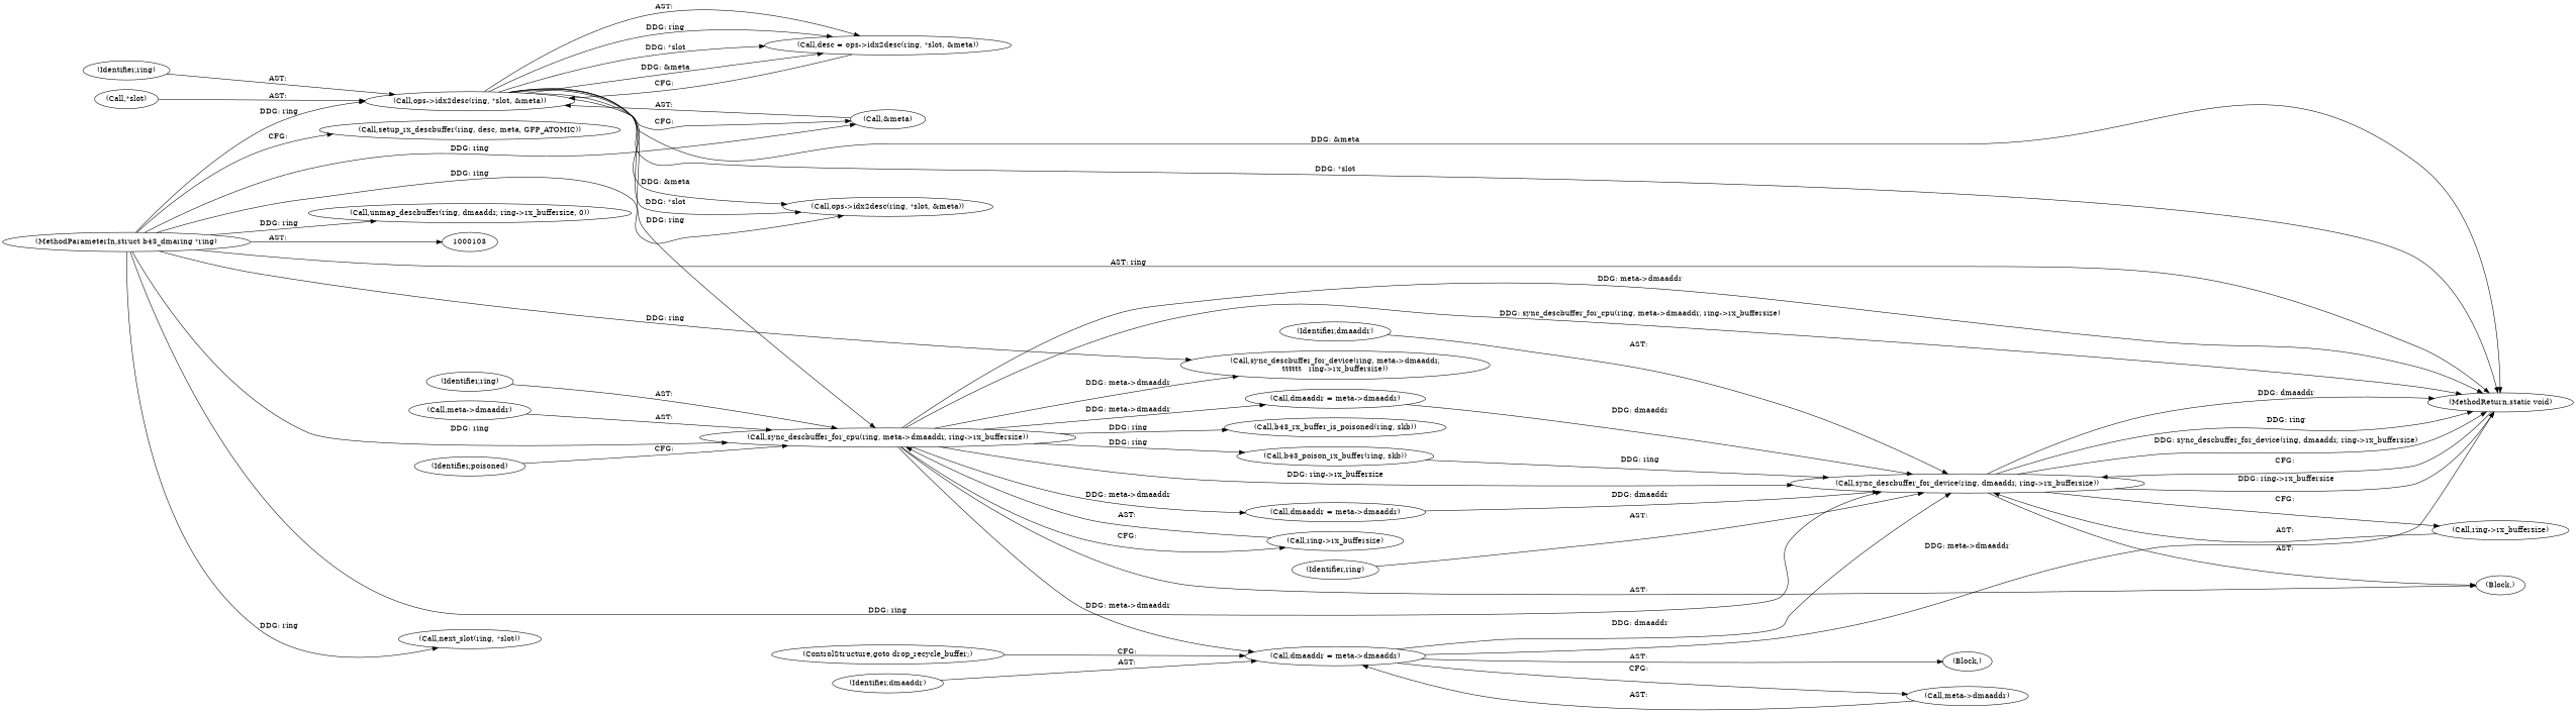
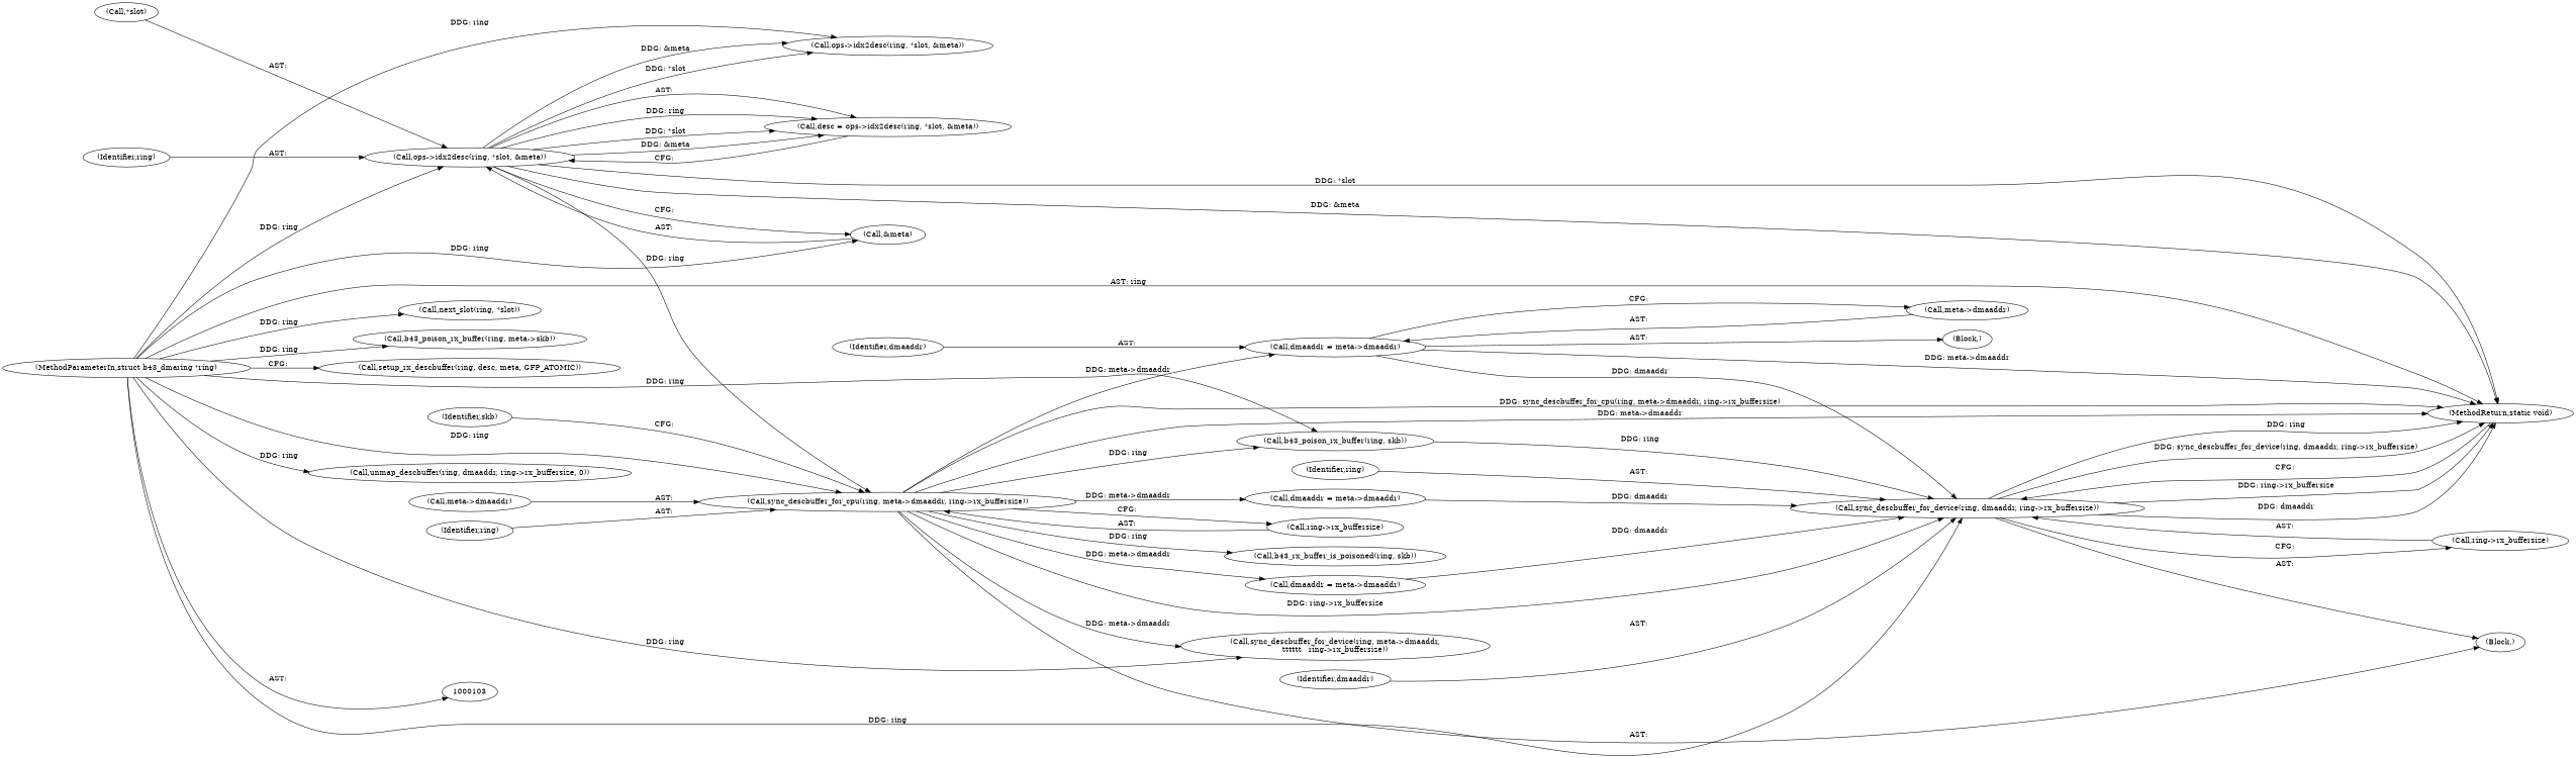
  digraph {
    rankdir=LR
    n1 [label="(Call,dmaaddr = meta->dmaaddr)"]
    n2 [label="(Call,sync_descbuffer_for_device(ring, dmaaddr, ring->rx_buffersize))"]
    n3 [label="(Block,)"]
    n4 [label="(Call,meta->dmaaddr)"]
    n5 [label="(MethodReturn,static void)"]
    n6 [label="(Block,)"]
    n7 [label="(Call,ring->rx_buffersize)"]
    n8 [label="(Call,sync_descbuffer_for_cpu(ring, meta->dmaaddr, ring->rx_buffersize))"]
    n9 [label="(Call,b43_rx_buffer_is_poisoned(ring, skb))"]
    n10 [label="(Call,b43_poison_rx_buffer(ring, skb))"]
    n11 [label="(Call,sync_descbuffer_for_device(ring, meta->dmaaddr,\n\t\t\t\t\t\t   ring->rx_buffersize))"]
    n12 [label="(Call,dmaaddr = meta->dmaaddr)"]
    n13 [label="(Call,ring->rx_buffersize)"]
    n14 [label="(Call,dmaaddr = meta->dmaaddr)"]
    n15 [label="(Call,ops->idx2desc(ring, *slot, &meta))"]
    n16 [label="(Call,&meta)"]
    n17 [label="(Call,ops->idx2desc(ring, *slot, &meta))"]
    n18 [label="(Call,desc = ops->idx2desc(ring, *slot, &meta))"]
    n19 [label="(MethodParameterIn,struct b43_dmaring *ring)"]
    n20 [label="(Call,next_slot(ring, *slot))"]
+   n21 [label="(Call,b43_poison_rx_buffer(ring, meta->skb))"]
    n22 [label="(Call,setup_rx_descbuffer(ring, desc, meta, GFP_ATOMIC))"]
    n23 [label="(Call,unmap_descbuffer(ring, dmaaddr, ring->rx_buffersize, 0))"]
    n24 [label=1000103]
-   n25 [label="(Identifier,poisoned)"]
-   n26 [label="(ControlStructure,goto drop_recycle_buffer;)"]
+   n25 [label="(Identifier,skb)"]
    n27 [label="(Identifier,ring)"]
    n28 [label="(Identifier,dmaaddr)"]
    n29 [label="(Call,*slot)"]
    n30 [label="(Call,meta->dmaaddr)"]
    n31 [label="(Identifier,ring)"]
    n32 [label="(Identifier,dmaaddr)"]
    n33 [label="(Identifier,ring)"]
    n1 -> n2 [label="DDG: dmaaddr"]
    n1 -> n3 [label="AST: "]
    n1 -> n4 [label="CFG: "]
    n1 -> n5 [label="DDG: meta->dmaaddr"]
    n2 -> n5 [label="DDG: ring->rx_buffersize"]
    n2 -> n5 [label="DDG: dmaaddr"]
    n2 -> n5 [label="DDG: ring"]
    n2 -> n5 [label="DDG: sync_descbuffer_for_device(ring, dmaaddr, ring->rx_buffersize)"]
    n2 -> n6 [label="AST: "]
    n2 -> n7 [label="CFG: "]
    n4 -> n1 [label="AST: "]
    n5 -> n2 [label="CFG: "]
    n7 -> n2 [label="AST: "]
    n8 -> n1 [label="DDG: meta->dmaaddr"]
    n8 -> n2 [label="DDG: ring->rx_buffersize"]
    n8 -> n5 [label="DDG: sync_descbuffer_for_cpu(ring, meta->dmaaddr, ring->rx_buffersize)"]
    n8 -> n5 [label="DDG: meta->dmaaddr"]
    n8 -> n6 [label="AST: "]
    n8 -> n9 [label="DDG: ring"]
    n8 -> n10 [label="DDG: ring"]
    n8 -> n11 [label="DDG: meta->dmaaddr"]
    n8 -> n12 [label="DDG: meta->dmaaddr"]
    n8 -> n13 [label="CFG: "]
    n8 -> n14 [label="DDG: meta->dmaaddr"]
    n10 -> n2 [label="DDG: ring"]
    n12 -> n2 [label="DDG: dmaaddr"]
    n13 -> n8 [label="AST: "]
    n14 -> n2 [label="DDG: dmaaddr"]
    n15 -> n5 [label="DDG: &meta"]
    n15 -> n5 [label="DDG: *slot"]
    n15 -> n8 [label="DDG: ring"]
    n15 -> n16 [label="CFG: "]
    n15 -> n17 [label="DDG: *slot"]
    n15 -> n17 [label="DDG: &meta"]
    n15 -> n18 [label="AST: "]
    n15 -> n18 [label="DDG: ring"]
    n15 -> n18 [label="DDG: *slot"]
    n15 -> n18 [label="DDG: &meta"]
    n16 -> n15 [label="AST: "]
    n18 -> n15 [label="CFG: "]
    n19 -> n2 [label="DDG: ring"]
    n19 -> n5 [label="AST: ring"]
    n19 -> n8 [label="DDG: ring"]
+   n19 -> n10 [label="DDG: ring"]
    n19 -> n11 [label="DDG: ring"]
    n19 -> n15 [label="DDG: ring"]
    n19 -> n16 [label="DDG: ring"]
    n19 -> n17 [label="DDG: ring"]
    n19 -> n20 [label="DDG: ring"]
+   n19 -> n21 [label="DDG: ring"]
    n19 -> n22 [label="CFG: "]
    n19 -> n23 [label="DDG: ring"]
    n19 -> n24 [label="AST: "]
    n25 -> n8 [label="CFG: "]
-   n26 -> n1 [label="CFG: "]
    n27 -> n8 [label="AST: "]
    n28 -> n1 [label="AST: "]
    n29 -> n15 [label="AST: "]
    n30 -> n8 [label="AST: "]
    n31 -> n2 [label="AST: "]
    n32 -> n2 [label="AST: "]
    n33 -> n15 [label="AST: "]
  }
